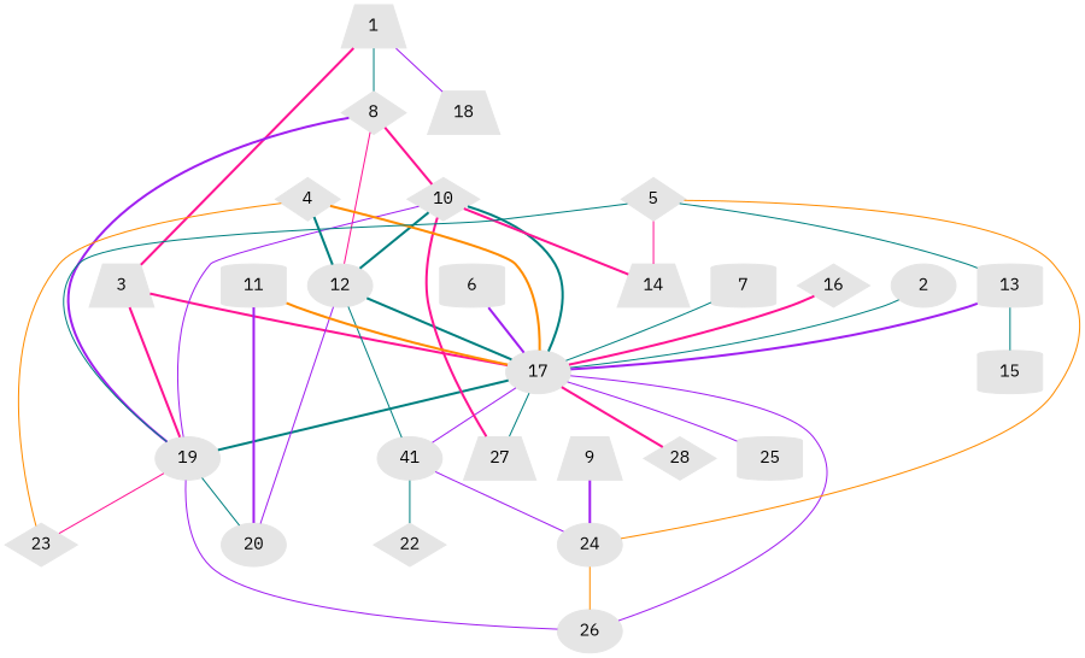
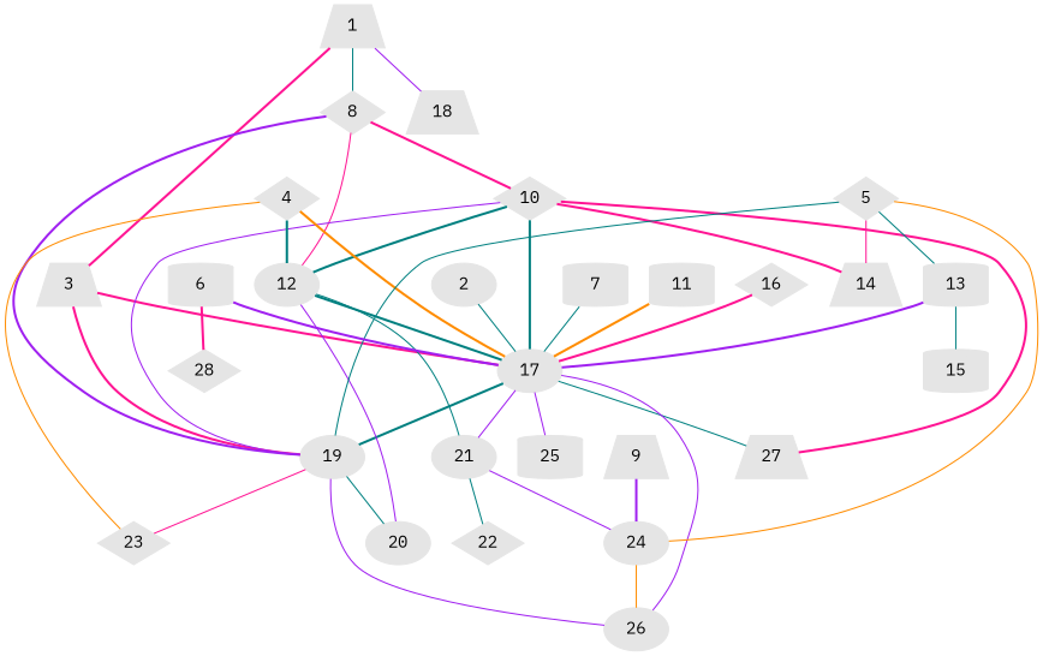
  graph {
    fontname="IBM Plex Mono"
    node [color=gray90 fontname="IBM Plex Mono" shape=diamond style=filled]
    edge [color=teal fontname="IBM Plex Mono" style=solid weight=1.0]
    1 [shape=trapezium]
    3 [shape=trapezium]
    8
    18 [shape=trapezium]
    17 [shape=ellipse]
    19 [shape=ellipse]
    12 [shape=ellipse]
    10
    2 [shape=ellipse]
-   21 [shape=ellipse label=41]
+   21 [shape=ellipse]
    27 [shape=trapezium]
    25 [shape=cylinder]
    26 [shape=ellipse]
    28
    23
    20 [shape=ellipse]
    4
    24 [shape=ellipse]
    22
    5
    13 [shape=cylinder]
    14 [shape=trapezium]
    15 [shape=cylinder]
    6 [shape=cylinder]
    7 [shape=cylinder]
    9 [shape=trapezium]
    11 [shape=cylinder]
    16
    1 -- 3 [color=deeppink style=bold]
    1 -- 8
    1 -- 18 [color=purple]
    3 -- 17 [color=deeppink style=bold]
    3 -- 19 [color=deeppink style=bold]
    8 -- 19 [color=purple style=bold]
    8 -- 12 [color=deeppink]
    8 -- 10 [color=deeppink style=bold weight=2.0]
    17 -- 19 [style=bold weight=3.0]
    17 -- 21 [color=purple]
    17 -- 27 [weight=2.0]
    17 -- 25 [color=purple]
    17 -- 26 [color=purple]
-   17 -- 28 [color=deeppink style=bold]
+   6 -- 28 [color=deeppink style=bold]
    19 -- 26 [color=purple]
    19 -- 23 [color=deeppink]
    19 -- 20
    12 -- 17 [style=bold]
    12 -- 21
    12 -- 20 [color=purple]
    10 -- 17 [style=bold weight=3.0]
    10 -- 19 [color=purple]
    10 -- 12 [style=bold]
    10 -- 27 [color=deeppink style=bold]
    10 -- 14 [color=deeppink style=bold]
    2 -- 17
    21 -- 24 [color=purple]
    21 -- 22
    4 -- 17 [color=darkorange style=bold weight=2.0]
    4 -- 12 [style=bold]
    4 -- 23 [color=darkorange]
    24 -- 26 [color=darkorange]
    5 -- 19 [weight=2.0]
    5 -- 24 [color=darkorange]
    5 -- 13
    5 -- 14 [color=deeppink]
    13 -- 17 [color=purple style=bold]
    13 -- 15
    6 -- 17 [color=purple style=bold]
    7 -- 17
    9 -- 24 [color=purple style=bold]
    11 -- 17 [color=darkorange style=bold]
-   11 -- 20 [color=purple style=bold]
    16 -- 17 [color=deeppink style=bold]
  }
